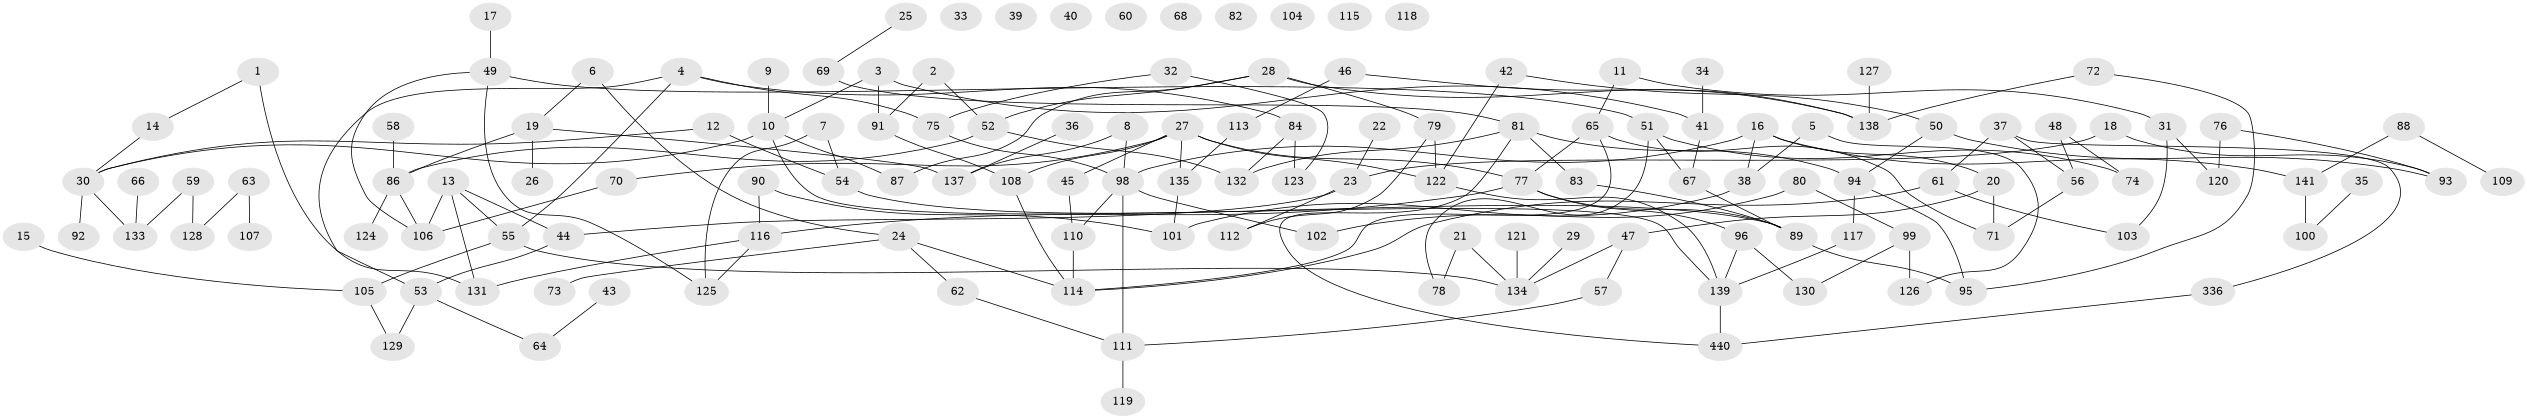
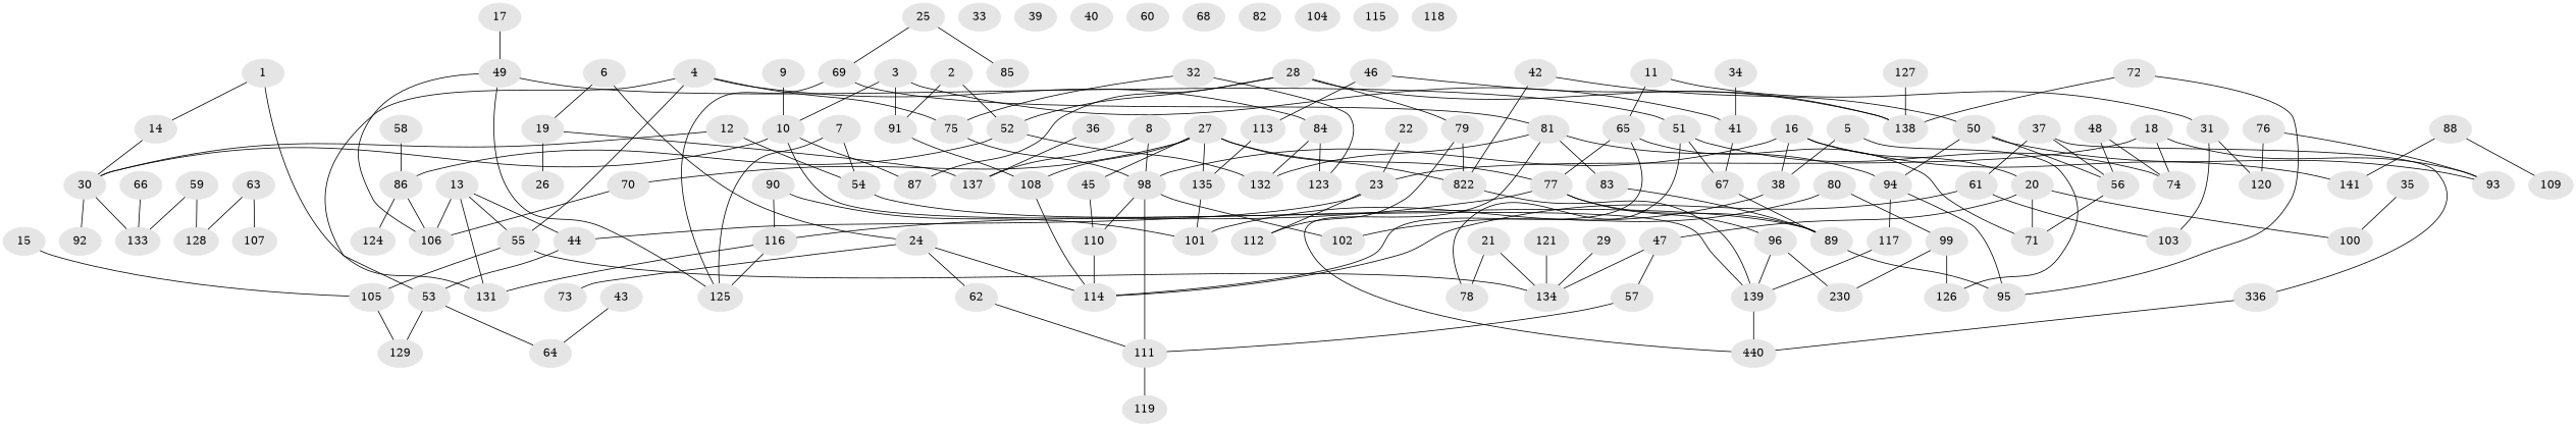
  graph {
    node [color=gray90 style=filled]
    1
    14
    131
    30
    2
    52
    91
    86
    132
    108
    3
    10
    41
    87
    139
    67
    4
    53
    55
    75
    84
    64
    129
    105
    134
    98
    123
    5
    38
    126
    101
    6
    19
    24
    137
    26
    62
    73
    114
    7
    54
    125
    89
    8
    110
    111
    102
    9
    92
    133
    n51 [label=440]
    11
    31
    65
    103
    120
    71
    77
    12
    13
    44
    106
    15
    16
    20
    141
    47
    100
    17
    49
    51
    18
    23
    74
    93
    112
    124
    57
    21
    78
    22
    25
    69
+   85
    81
    27
    45
    70
-   122
+   122 [label=822]
    135
    96
    116
    28
    79
    138
    29
    32
    33
    34
    35
    36
    37
    56
    61
    n105 [label=336]
    39
    40
    42
    50
    94
    43
    46
    113
    48
    95
    117
    119
    58
    59
    128
    60
    63
    107
    66
    68
    83
    72
    76
-   130
+   130 [label=230]
    80
    99
    82
    88
    109
    90
    104
    115
    118
    121
    127
    1 -- 14
    1 -- 131
    14 -- 30
    30 -- 92
    30 -- 133
    2 -- 52
    2 -- 91
    52 -- 86
    52 -- 132
    91 -- 108
    86 -- 106
    86 -- 124
    108 -- 114
    3 -- 91
    3 -- 10
    3 -- 41
    10 -- 30
    10 -- 87
    10 -- 139
    41 -- 67
    139 -- n51
    67 -- 89
    4 -- 53
    4 -- 55
    4 -- 75
    4 -- 84
    53 -- 64
    53 -- 129
    55 -- 105
    55 -- 134
    75 -- 98
    84 -- 132
    84 -- 123
    105 -- 129
    98 -- 110
    98 -- 111
    98 -- 102
    5 -- 38
    5 -- 126
    38 -- 101
    6 -- 19
    6 -- 24
-   19 -- 86
    19 -- 137
    19 -- 26
    24 -- 62
    24 -- 73
    24 -- 114
    62 -- 111
    7 -- 54
    7 -- 125
    54 -- 89
    89 -- 95
    8 -- 98
    8 -- 137
    110 -- 114
    111 -- 119
    9 -- 10
    11 -- 31
    11 -- 65
    31 -- 103
    31 -- 120
    65 -- 114
    65 -- 71
    65 -- 77
    77 -- 89
    77 -- 96
    77 -- 116
    12 -- 30
    12 -- 54
    13 -- 131
    13 -- 55
    13 -- 44
    13 -- 106
    44 -- 53
    15 -- 105
    16 -- 98
    16 -- 38
    16 -- 20
    16 -- 141
    20 -- 71
    20 -- 47
-   141 -- 100
+   20 -- 100
    47 -- 134
    47 -- 57
    17 -- 49
    49 -- 125
    49 -- 106
    49 -- 51
    51 -- 67
    51 -- 74
    51 -- 78
    18 -- 23
+   18 -- 74
    18 -- 93
    23 -- 44
    23 -- 112
    57 -- 111
    21 -- 134
    21 -- 78
    22 -- 23
    25 -- 69
+   25 -- 85
+   69 -- 125
    69 -- 81
    81 -- 132
    81 -- n51
    81 -- 94
    81 -- 83
    27 -- 108
    27 -- 77
    27 -- 45
    27 -- 70
    27 -- 122
    27 -- 135
    45 -- 110
    70 -- 106
    122 -- 139
    135 -- 101
    96 -- 139
    96 -- 130
    116 -- 131
    116 -- 125
    28 -- 52
    28 -- 87
    28 -- 79
    28 -- 138
    79 -- 112
    79 -- 122
    29 -- 134
    32 -- 75
    32 -- 123
    34 -- 41
    35 -- 100
    36 -- 137
    37 -- 56
    37 -- 61
    37 -- n105
    56 -- 71
    61 -- 114
    61 -- 103
    n105 -- n51
    42 -- 122
    42 -- 50
    50 -- 93
+   50 -- 56
    50 -- 94
    94 -- 95
    94 -- 117
    43 -- 64
    46 -- 138
    46 -- 113
    113 -- 135
    48 -- 74
    48 -- 56
    117 -- 139
    58 -- 86
    59 -- 133
    59 -- 128
    63 -- 128
    63 -- 107
    66 -- 133
    83 -- 89
    72 -- 138
    72 -- 95
    76 -- 120
    76 -- 93
    80 -- 102
    80 -- 99
    99 -- 126
    99 -- 130
    88 -- 141
    88 -- 109
    90 -- 101
    90 -- 116
    121 -- 134
    127 -- 138
  }
